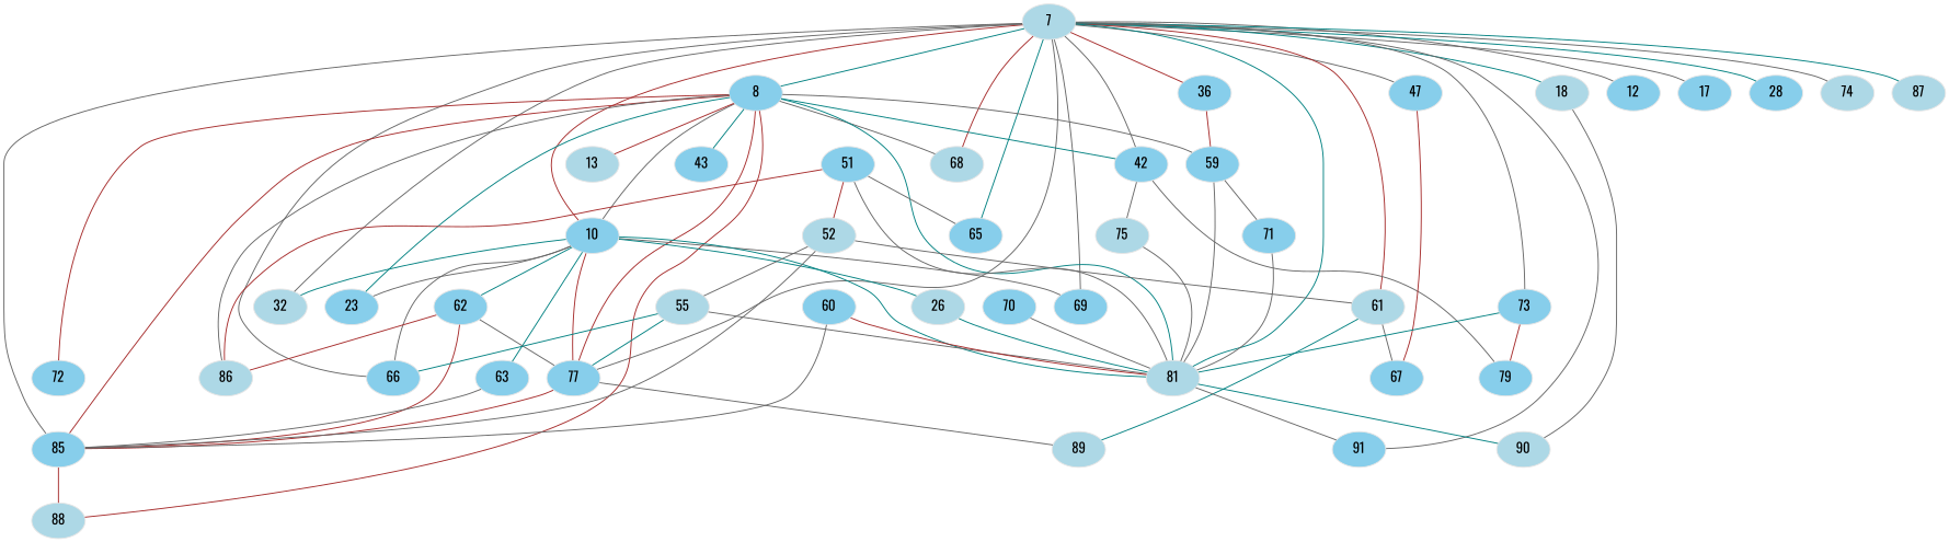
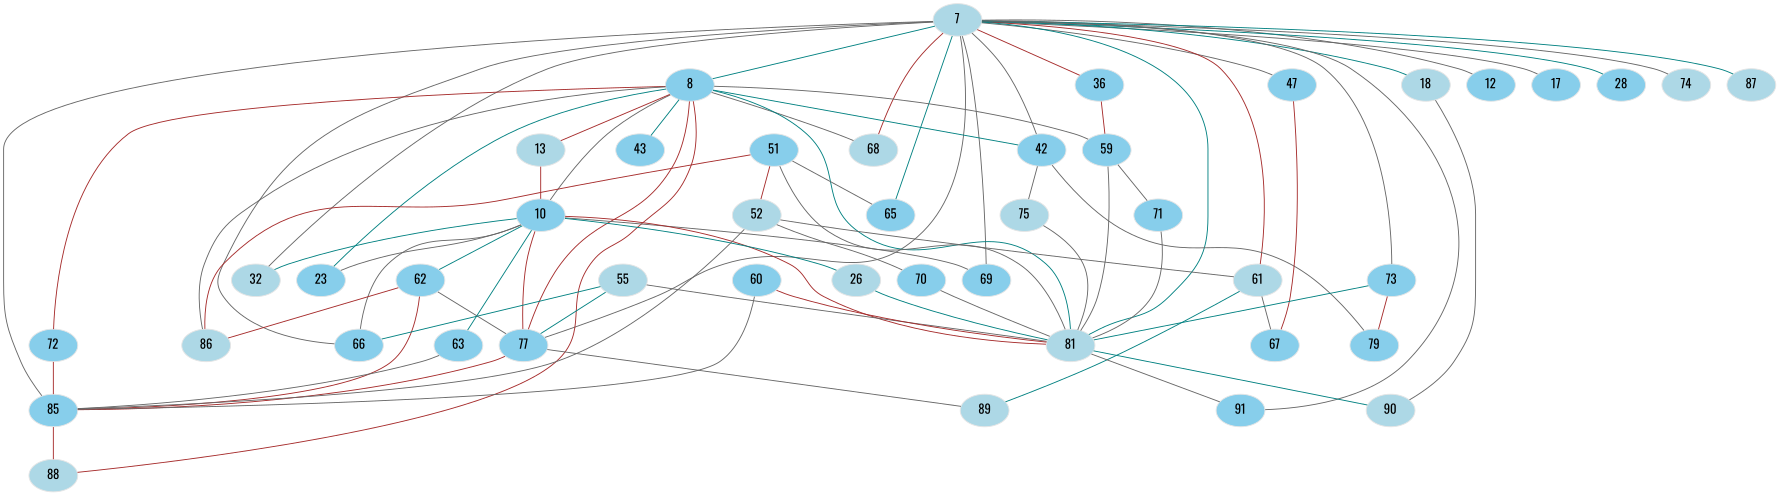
  graph {
    fontname=Oswald
    node [color=gray90 fillcolor=skyblue fontname=Oswald style=filled]
    edge [color=gray40 fontname=Oswald]
    7 [fillcolor=lightblue super="+4+3"]
    8 [super="+5"]
    10 [super="+1+6"]
    12
    17
    18 [fillcolor=lightblue]
    28 [super="+19"]
    32 [fillcolor=lightblue]
    36
    42 [super="+14+20+33"]
    47
    n12 [fillcolor=lightblue label=68]
    61 [fillcolor=lightblue]
    65
    66 [super="+48"]
    69 [super="+68"]
    73 [super="+57+25"]
    74 [fillcolor=lightblue super="+64"]
    77 [super="+50+44+11+40"]
    81 [fillcolor=lightblue super="+53+54+31+46+9"]
    85 [super="+84+21+83+78"]
    87 [fillcolor=lightblue super="+38"]
    91 [super="+30"]
    43
    13 [fillcolor=lightblue]
    23
    59 [super="+24"]
    72
    86 [fillcolor=lightblue]
    88 [fillcolor=lightblue super="+82"]
    26 [fillcolor=lightblue]
    62
    63
    90 [fillcolor=lightblue]
    75 [fillcolor=lightblue]
    79
    67
    89 [fillcolor=lightblue]
    71
    51
    52 [fillcolor=lightblue]
    70
    55 [fillcolor=lightblue super="+41"]
    60
    7 -- 8 [color=teal weight=6]
-   7 -- 10 [color=brown weight=9]
+   13 -- 10 [color=brown weight=9]
    7 -- 12 [weight=2]
    7 -- 17 [weight=2]
    7 -- 18 [color=teal weight=2]
    7 -- 28 [color=teal weight=3]
    7 -- 32
    7 -- 36 [color=brown]
    7 -- 42 [weight=4]
    7 -- 47 [weight=2]
    7 -- n12 [color=brown]
    7 -- 61 [color=brown]
    7 -- 65 [color=teal]
    7 -- 66
    7 -- 69 [weight=2]
    7 -- 73
    7 -- 74
    7 -- 77 [weight=3]
    7 -- 81 [color=teal weight=6]
    7 -- 85 [weight=10]
    7 -- 87 [color=teal weight=3]
    7 -- 91
    8 -- 10 [weight=6]
    8 -- 42 [color=teal]
    8 -- n12
    8 -- 77 [color=brown weight=2]
    8 -- 81 [color=teal weight=6]
-   8 -- 85 [color=brown weight=3]
+   72 -- 85 [color=brown weight=3]
    8 -- 43 [color=teal weight=2]
    8 -- 13 [color=brown weight=2]
    8 -- 23 [color=teal]
    8 -- 59 [weight=2]
    8 -- 72 [color=brown weight=2]
    8 -- 86
    8 -- 88 [color=brown]
    10 -- 32 [color=teal]
    10 -- 66
    10 -- 69
    10 -- 77 [color=brown weight=2]
-   10 -- 81 [color=teal weight=8]
+   10 -- 81 [color=brown weight=8]
    10 -- 23
    10 -- 26 [color=teal]
    10 -- 62 [color=teal]
    10 -- 63 [color=teal]
    18 -- 90
    36 -- 59 [color=brown]
    42 -- 75
    42 -- 79
    47 -- 67 [color=brown]
    61 -- 67
    61 -- 89 [color=teal]
    73 -- 81 [color=teal weight=3]
    73 -- 79 [color=brown]
    77 -- 85 [color=brown]
    77 -- 89
    81 -- 91
    81 -- 90 [color=teal]
    85 -- 88 [color=brown weight=2]
    59 -- 81
    59 -- 71 [weight=2]
    26 -- 81 [color=teal]
    62 -- 77
    62 -- 85 [color=brown]
    62 -- 86 [color=brown]
    63 -- 85
    75 -- 81
    71 -- 81 [weight=2]
    51 -- 65
    51 -- 81
    51 -- 86 [color=brown]
    51 -- 52 [color=brown]
    52 -- 61
    52 -- 85
-   52 -- 55
+   52 -- 70
    70 -- 81
    55 -- 66 [color=teal]
    55 -- 77 [color=teal]
    55 -- 81 [weight=3]
    60 -- 81 [color=brown]
    60 -- 85
  }
